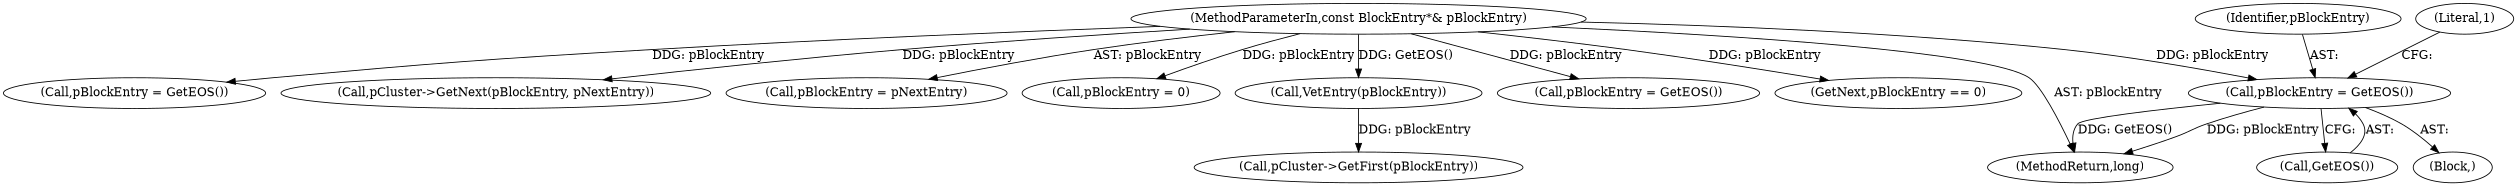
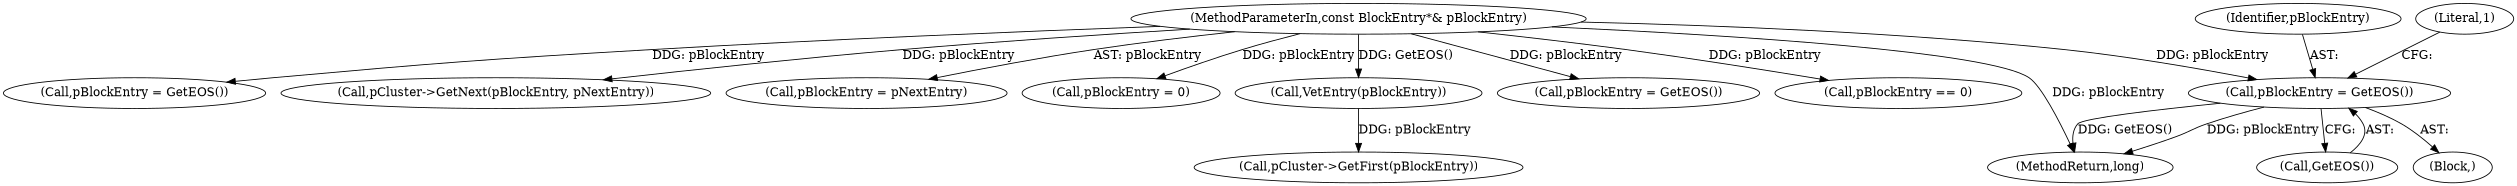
  digraph {
    n1 [label="(Call,pBlockEntry = GetEOS())"]
    n2 [label="(Block,)"]
    n3 [label="(MethodReturn,long)"]
    n4 [label="(Call,GetEOS())"]
    n5 [label="(MethodParameterIn,const BlockEntry*& pBlockEntry)"]
    n6 [label="(Call,pBlockEntry = GetEOS())"]
    n7 [label="(Call,pCluster->GetNext(pBlockEntry, pNextEntry))"]
    n8 [label="(Call,pBlockEntry = pNextEntry)"]
    n9 [label="(Call,pBlockEntry = 0)"]
    n10 [label="(Call,VetEntry(pBlockEntry))"]
    n11 [label="(Call,pBlockEntry = GetEOS())"]
-   n12 [label="(GetNext,pBlockEntry == 0)"]
+   n12 [label="(Call,pBlockEntry == 0)"]
    n13 [label="(Call,pCluster->GetFirst(pBlockEntry))"]
    n14 [label="(Identifier,pBlockEntry)"]
    n15 [label="(Literal,1)"]
    n1 -> n2 [label="AST: "]
    n1 -> n3 [label="DDG: pBlockEntry"]
    n1 -> n3 [label="DDG: GetEOS()"]
    n1 -> n4 [label="CFG: "]
    n4 -> n1 [label="AST: "]
    n5 -> n1 [label="DDG: pBlockEntry"]
-   n5 -> n3 [label="AST: pBlockEntry"]
+   n5 -> n3 [label="DDG: pBlockEntry"]
    n5 -> n6 [label="DDG: pBlockEntry"]
    n5 -> n7 [label="DDG: pBlockEntry"]
    n5 -> n8 [label="AST: pBlockEntry"]
    n5 -> n9 [label="DDG: pBlockEntry"]
    n5 -> n10 [label="DDG: GetEOS()"]
    n5 -> n11 [label="DDG: pBlockEntry"]
    n5 -> n12 [label="DDG: pBlockEntry"]
    n10 -> n13 [label="DDG: pBlockEntry"]
    n14 -> n1 [label="AST: "]
    n15 -> n1 [label="CFG: "]
  }
